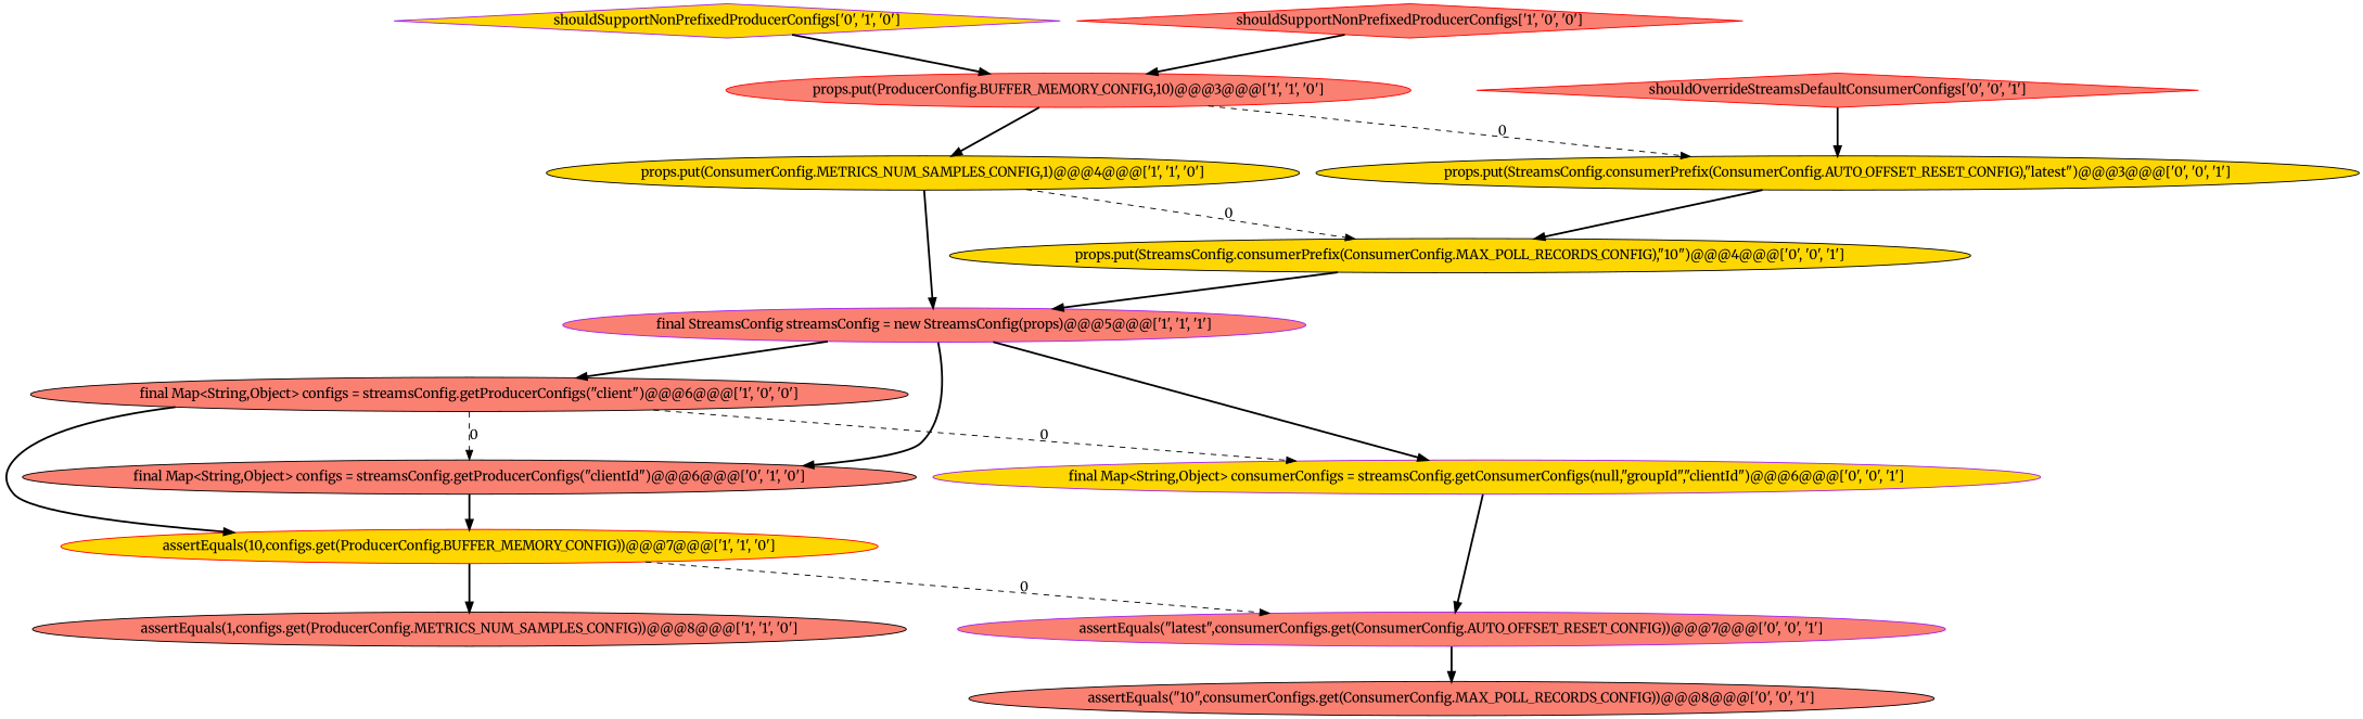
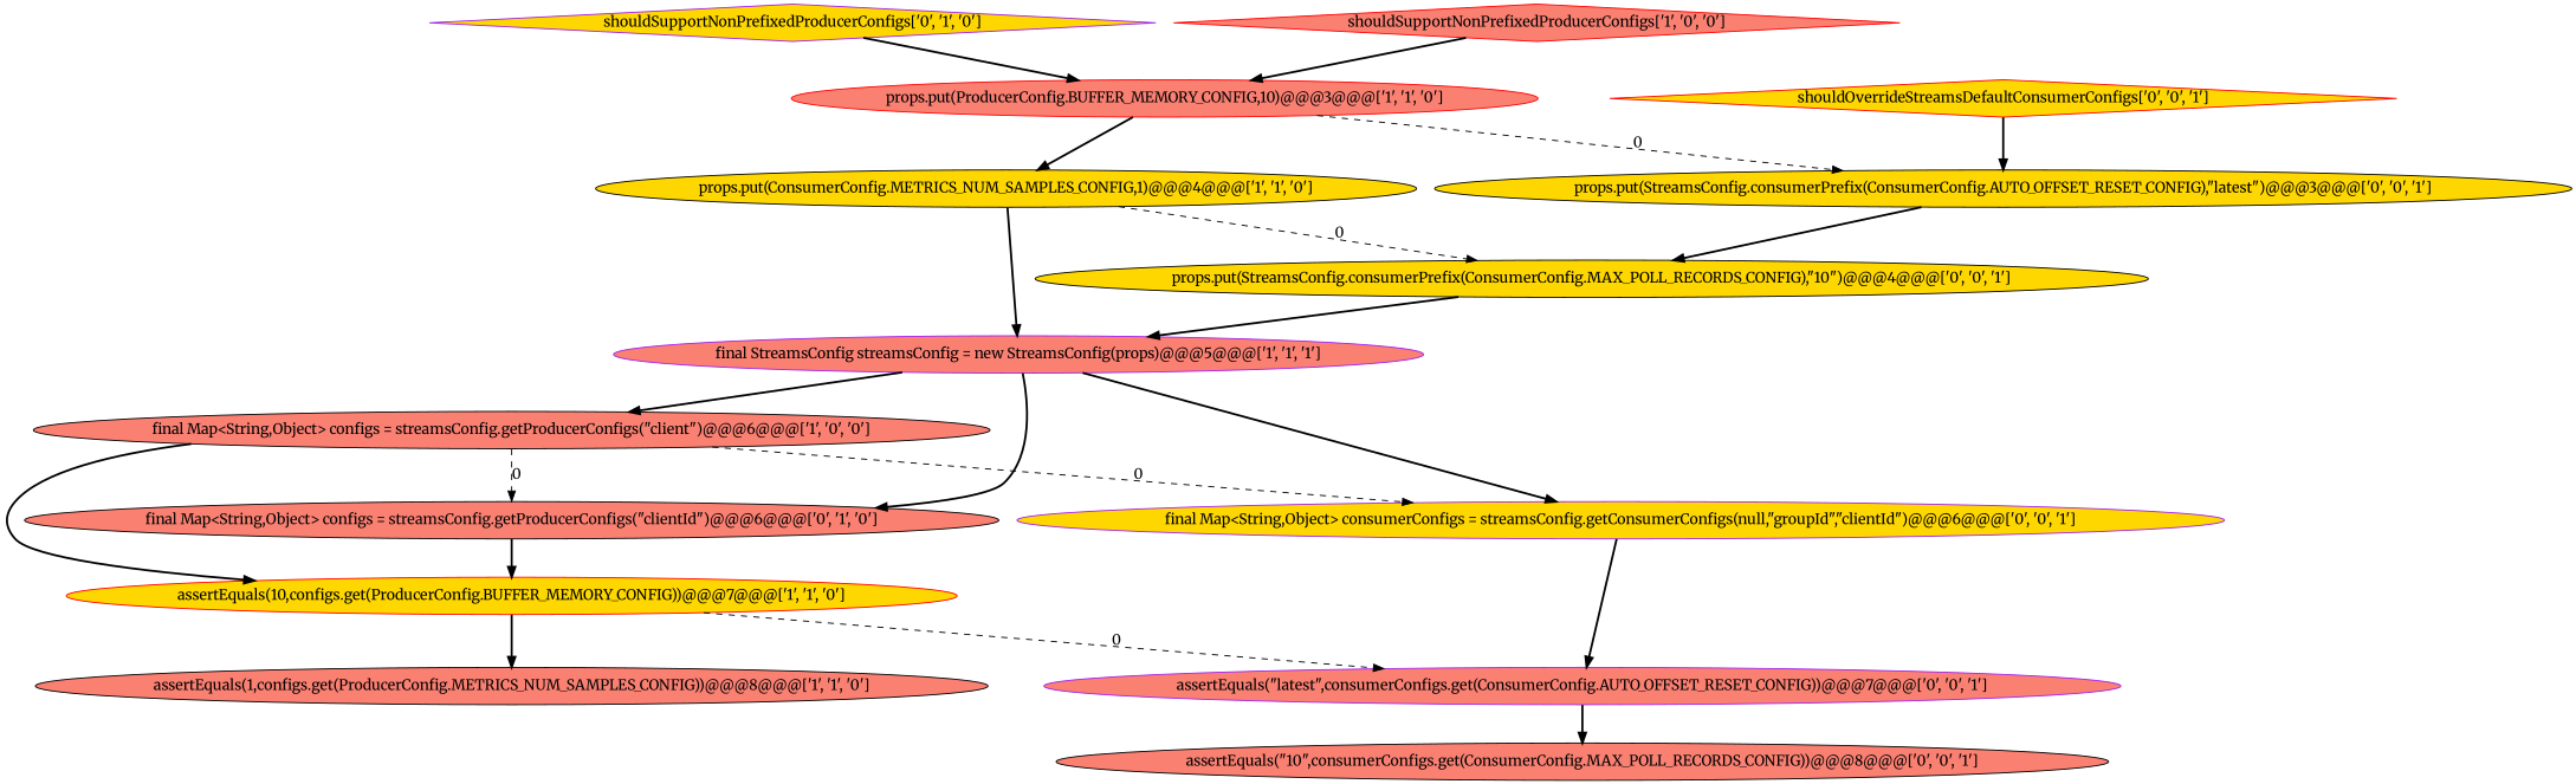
  digraph {
    fontname=Merriweather
    node [fillcolor=salmon shape=ellipse style=filled color=black fontname=Merriweather]
    edge [style=bold fontname=Merriweather]
    n1 [label="props.put(ProducerConfig.BUFFER_MEMORY_CONFIG,10)@@@3@@@['1', '1', '0']" color=red]
    n2 [fillcolor=gold label="props.put(ConsumerConfig.METRICS_NUM_SAMPLES_CONFIG,1)@@@4@@@['1', '1', '0']"]
    n3 [fillcolor=gold label="props.put(StreamsConfig.consumerPrefix(ConsumerConfig.AUTO_OFFSET_RESET_CONFIG),\"latest\")@@@3@@@['0', '0', '1']"]
    n4 [label="assertEquals(1,configs.get(ProducerConfig.METRICS_NUM_SAMPLES_CONFIG))@@@8@@@['1', '1', '0']"]
    n5 [label="assertEquals(\"latest\",consumerConfigs.get(ConsumerConfig.AUTO_OFFSET_RESET_CONFIG))@@@7@@@['0', '0', '1']" color=purple]
    n6 [label="assertEquals(\"10\",consumerConfigs.get(ConsumerConfig.MAX_POLL_RECORDS_CONFIG))@@@8@@@['0', '0', '1']"]
    n7 [label="final StreamsConfig streamsConfig = new StreamsConfig(props)@@@5@@@['1', '1', '1']" color=purple]
    n8 [fillcolor=gold label="props.put(StreamsConfig.consumerPrefix(ConsumerConfig.MAX_POLL_RECORDS_CONFIG),\"10\")@@@4@@@['0', '0', '1']"]
    n9 [label="final Map<String,Object> configs = streamsConfig.getProducerConfigs(\"client\")@@@6@@@['1', '0', '0']"]
    n10 [fillcolor=gold label="assertEquals(10,configs.get(ProducerConfig.BUFFER_MEMORY_CONFIG))@@@7@@@['1', '1', '0']" color=red]
    n11 [label="final Map<String,Object> configs = streamsConfig.getProducerConfigs(\"clientId\")@@@6@@@['0', '1', '0']"]
    n12 [fillcolor=gold label="final Map<String,Object> consumerConfigs = streamsConfig.getConsumerConfigs(null,\"groupId\",\"clientId\")@@@6@@@['0', '0', '1']" color=purple]
    n13 [fillcolor=gold label="shouldSupportNonPrefixedProducerConfigs['0', '1', '0']" shape=diamond color=purple]
-   n14 [label="shouldOverrideStreamsDefaultConsumerConfigs['0', '0', '1']" shape=diamond color=red]
+   n14 [fillcolor=gold label="shouldOverrideStreamsDefaultConsumerConfigs['0', '0', '1']" shape=diamond color=red]
    n15 [label="shouldSupportNonPrefixedProducerConfigs['1', '0', '0']" shape=diamond color=red]
    n1 -> n2
    n1 -> n3 [label=0 style=dashed]
    n2 -> n7
    n2 -> n8 [label=0 style=dashed]
    n3 -> n8
    n5 -> n6
    n7 -> n9
    n7 -> n11
    n7 -> n12
    n8 -> n7
    n9 -> n10
    n9 -> n11 [label=0 style=dashed]
    n9 -> n12 [label=0 style=dashed]
    n10 -> n4
    n10 -> n5 [label=0 style=dashed]
    n11 -> n10
    n12 -> n5
    n13 -> n1
    n14 -> n3
    n15 -> n1
  }
